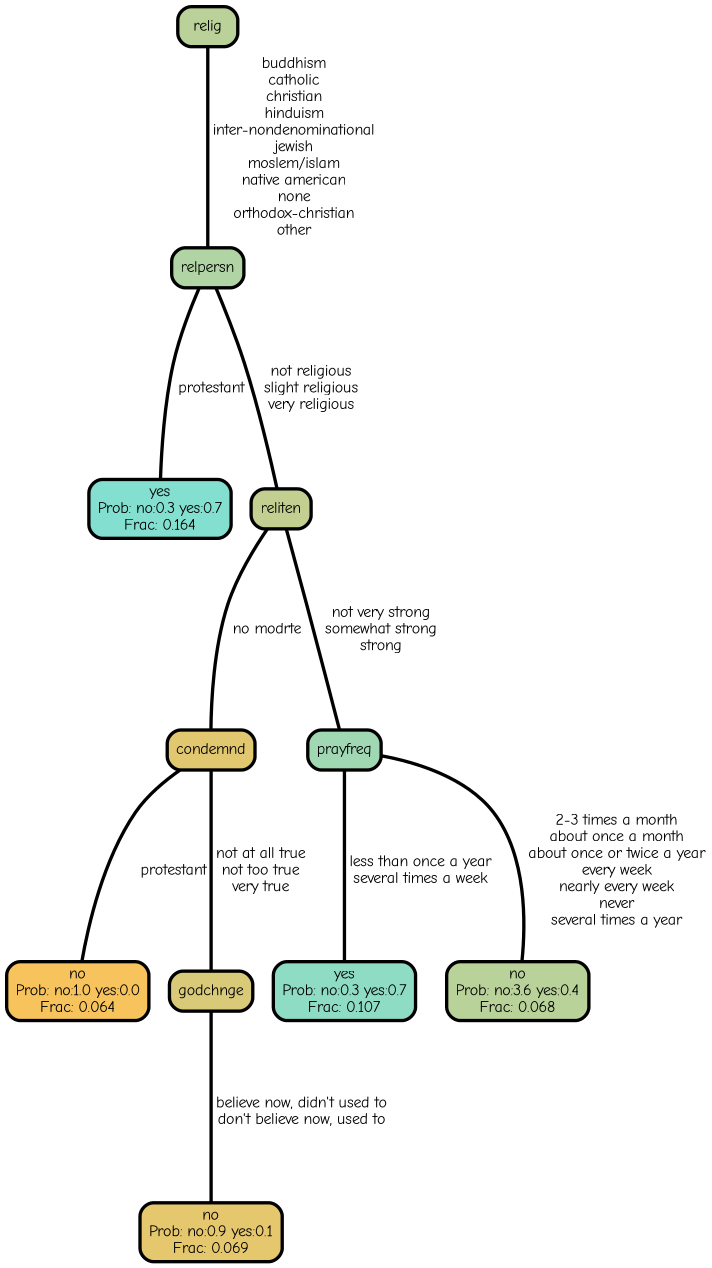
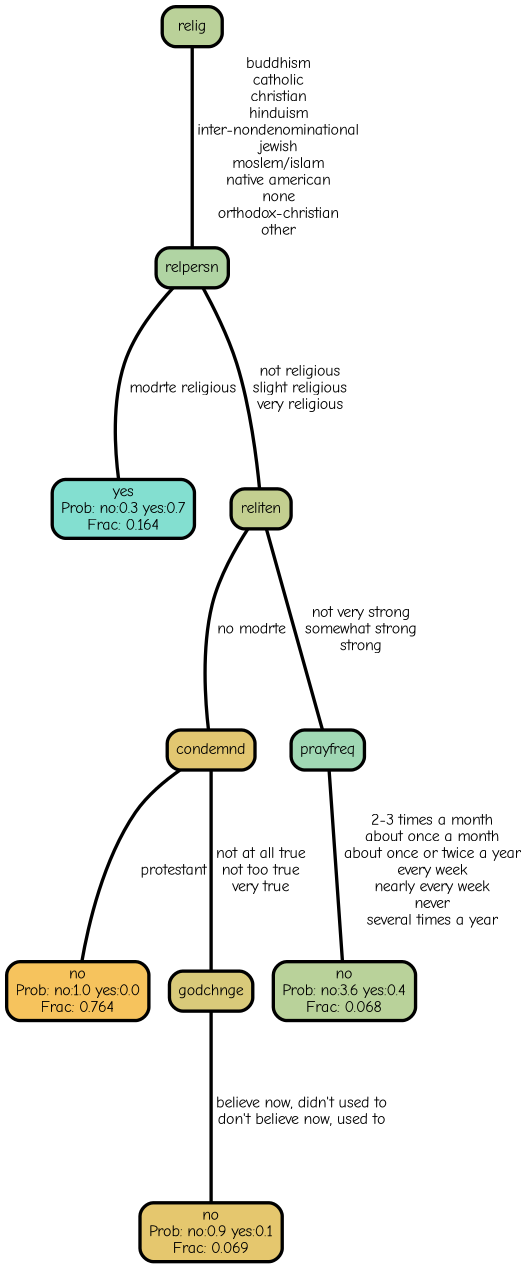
  graph {
    fontname="Comic Neue"
    ranksep="0 equally"
    splines=straight
    node [color=black fontcolor=black fontname="Comic Neue" penwidth=3 shape=box style="filled, rounded"]
    edge [color=black fontname="Comic Neue" penwidth=3]
    n1 [fillcolor="#bad199" label=relig]
    n2 [fillcolor="#b0d4a3" label=relpersn]
    n3 [fillcolor="#83dfd0" label="yes\nProb: no:0.3 yes:0.7\nFrac: 0.164"]
    n4 [fillcolor="#c3cf90" label=reliten]
    n5 [fillcolor="#e2c771" label=condemnd]
    n6 [fillcolor="#a0d8b4" label=prayfreq]
-   n7 [fillcolor="#f6c35d" label="no\nProb: no:1.0 yes:0.0\nFrac: 0.064"]
+   n7 [fillcolor="#f6c35d" label="no\nProb: no:1.0 yes:0.0\nFrac: 0.764"]
    n8 [fillcolor="#d9ca7a" label=godchnge]
    n9 [fillcolor="#e5c76e" label="no\nProb: no:0.9 yes:0.1\nFrac: 0.069"]
-   n10 [fillcolor="#8fdcc4" label="yes\nProb: no:0.3 yes:0.7\nFrac: 0.107"]
    n11 [fillcolor="#b9d29a" label="no\nProb: no:3.6 yes:0.4\nFrac: 0.068"]
    subgraph sub_1 {
      rank=same
    }
    n1 -- n2 [label=" buddhism\n catholic\n christian\n hinduism\n inter-nondenominational\n jewish\n moslem/islam\n native american\n none\n orthodox-christian\n other"]
-   n2 -- n3 [label=" protestant"]
+   n2 -- n3 [label=" modrte religious"]
    n2 -- n4 [label=" not religious\n slight religious\n very religious"]
    n4 -- n5 [label=" no modrte"]
    n4 -- n6 [label=" not very strong\n somewhat strong\n strong"]
    n5 -- n7 [label=" protestant"]
    n5 -- n8 [label=" not at all true\n not too true\n very true"]
-   n6 -- n10 [label=" less than once a year\n several times a week"]
    n6 -- n11 [label=" 2-3 times a month\n about once a month\n about once or twice a year\n every week\n nearly every week\n never\n several times a year"]
    n8 -- n9 [label=" believe now, didn't used to\n don't believe now, used to"]
  }
